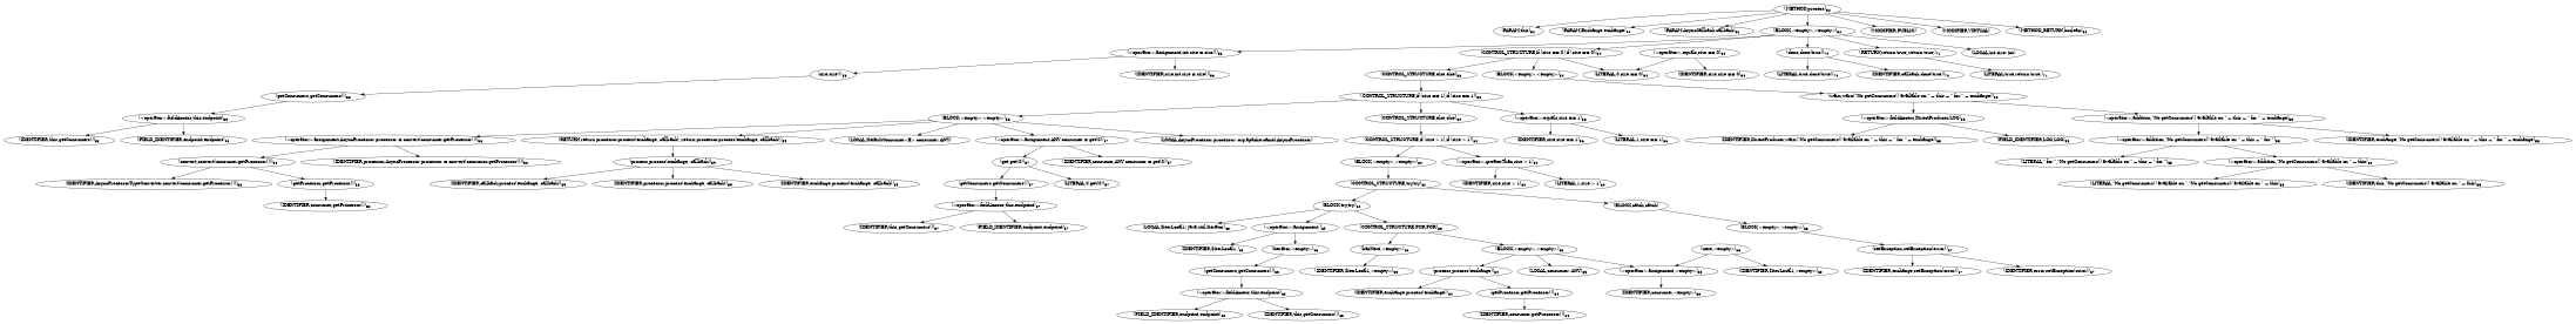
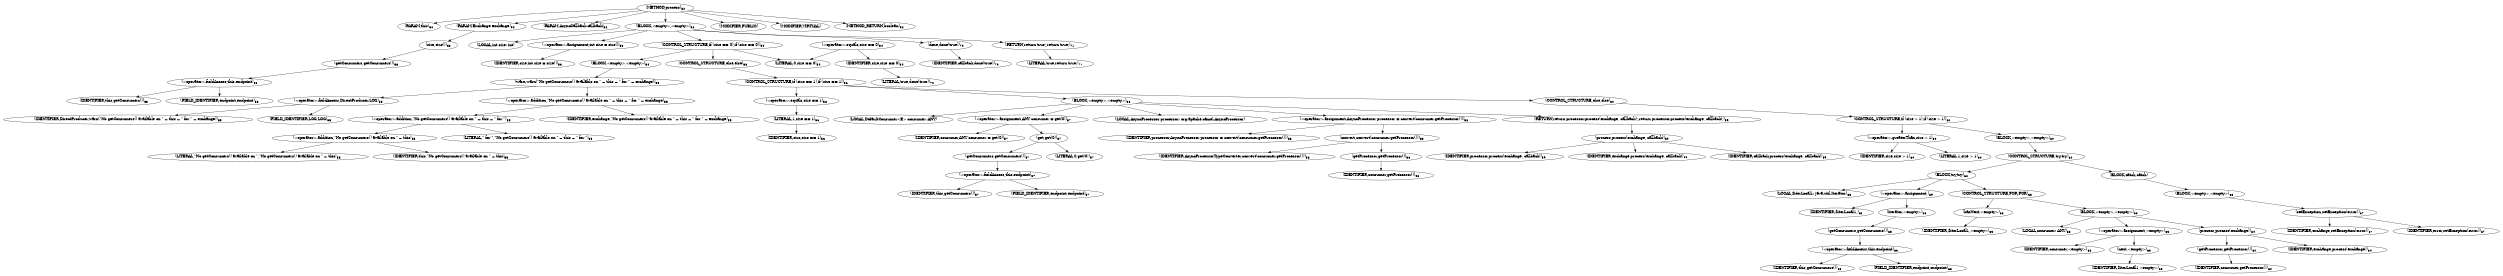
  digraph {
    n1 [label=<(METHOD,process)<SUB>52</SUB>>]
    n2 [label=<(PARAM,this)<SUB>52</SUB>>]
    n3 [label=<(PARAM,Exchange exchange)<SUB>52</SUB>>]
    n4 [label=<(PARAM,AsyncCallback callback)<SUB>52</SUB>>]
    n5 [label=<(BLOCK,&lt;empty&gt;,&lt;empty&gt;)<SUB>52</SUB>>]
    n6 [label=<(MODIFIER,PUBLIC)>]
    n7 [label=<(MODIFIER,VIRTUAL)>]
    n8 [label=<(METHOD_RETURN,boolean)<SUB>52</SUB>>]
    n9 [label=<(LOCAL,int size: int)>]
    n10 [label=<(&lt;operator&gt;.assignment,int size = size())<SUB>53</SUB>>]
    n11 [label=<(CONTROL_STRUCTURE,if (size == 0),if (size == 0))<SUB>54</SUB>>]
    n12 [label=<(done,done(true))<SUB>70</SUB>>]
    n13 [label=<(RETURN,return true;,return true;)<SUB>71</SUB>>]
    n14 [label=<(IDENTIFIER,size,int size = size())<SUB>53</SUB>>]
    n15 [label=<(size,size())<SUB>53</SUB>>]
    n16 [label=<(BLOCK,&lt;empty&gt;,&lt;empty&gt;)<SUB>54</SUB>>]
    n17 [label=<(CONTROL_STRUCTURE,else,else)<SUB>56</SUB>>]
    n18 [label=<(LITERAL,0,size == 0)<SUB>54</SUB>>]
    n19 [label=<(IDENTIFIER,callback,done(true))<SUB>70</SUB>>]
    n20 [label=<(LITERAL,true,done(true))<SUB>70</SUB>>]
    n21 [label=<(LITERAL,true,return true;)<SUB>71</SUB>>]
    n22 [label=<(getConsumers,getConsumers())<SUB>53</SUB>>]
    n23 [label=<(&lt;operator&gt;.fieldAccess,this.endpoint)<SUB>53</SUB>>]
    n24 [label=<(IDENTIFIER,this,getConsumers())<SUB>53</SUB>>]
    n25 [label=<(FIELD_IDENTIFIER,endpoint,endpoint)<SUB>53</SUB>>]
    n26 [label=<(&lt;operator&gt;.equals,size == 0)<SUB>54</SUB>>]
    n27 [label=<(IDENTIFIER,size,size == 0)<SUB>54</SUB>>]
    n28 [label=<(warn,warn(&quot;No getConsumers() available on &quot; + this + &quot; for &quot; + exchange))<SUB>55</SUB>>]
    n29 [label=<(CONTROL_STRUCTURE,if (size == 1),if (size == 1))<SUB>56</SUB>>]
    n30 [label=<(&lt;operator&gt;.fieldAccess,DirectProducer.LOG)<SUB>55</SUB>>]
    n31 [label=<(&lt;operator&gt;.addition,&quot;No getConsumers() available on &quot; + this + &quot; for &quot; + exchange)<SUB>55</SUB>>]
    n32 [label=<(IDENTIFIER,DirectProducer,warn(&quot;No getConsumers() available on &quot; + this + &quot; for &quot; + exchange))<SUB>55</SUB>>]
    n33 [label=<(FIELD_IDENTIFIER,LOG,LOG)<SUB>55</SUB>>]
    n34 [label=<(&lt;operator&gt;.addition,&quot;No getConsumers() available on &quot; + this + &quot; for &quot;)<SUB>55</SUB>>]
    n35 [label=<(IDENTIFIER,exchange,&quot;No getConsumers() available on &quot; + this + &quot; for &quot; + exchange)<SUB>55</SUB>>]
    n36 [label=<(&lt;operator&gt;.addition,&quot;No getConsumers() available on &quot; + this)<SUB>55</SUB>>]
    n37 [label=<(LITERAL,&quot; for &quot;,&quot;No getConsumers() available on &quot; + this + &quot; for &quot;)<SUB>55</SUB>>]
    n38 [label=<(LITERAL,&quot;No getConsumers() available on &quot;,&quot;No getConsumers() available on &quot; + this)<SUB>55</SUB>>]
    n39 [label=<(IDENTIFIER,this,&quot;No getConsumers() available on &quot; + this)<SUB>55</SUB>>]
    n40 [label=<(&lt;operator&gt;.equals,size == 1)<SUB>56</SUB>>]
    n41 [label=<(BLOCK,&lt;empty&gt;,&lt;empty&gt;)<SUB>56</SUB>>]
    n42 [label=<(CONTROL_STRUCTURE,else,else)<SUB>60</SUB>>]
    n43 [label=<(IDENTIFIER,size,size == 1)<SUB>56</SUB>>]
    n44 [label=<(LITERAL,1,size == 1)<SUB>56</SUB>>]
    n45 [label=<(LOCAL,DefaultConsumer&lt;E&gt; consumer: ANY)>]
    n46 [label=<(&lt;operator&gt;.assignment,ANY consumer = get(0))<SUB>57</SUB>>]
    n47 [label=<(LOCAL,AsyncProcessor processor: org.apache.camel.AsyncProcessor)>]
    n48 [label=<(&lt;operator&gt;.assignment,AsyncProcessor processor = convert(consumer.getProcessor()))<SUB>58</SUB>>]
    n49 [label=<(RETURN,return processor.process(exchange, callback);,return processor.process(exchange, callback);)<SUB>59</SUB>>]
    n50 [label=<(CONTROL_STRUCTURE,if (size &gt; 1),if (size &gt; 1))<SUB>60</SUB>>]
    n51 [label=<(IDENTIFIER,consumer,ANY consumer = get(0))<SUB>57</SUB>>]
    n52 [label=<(get,get(0))<SUB>57</SUB>>]
    n53 [label=<(IDENTIFIER,processor,AsyncProcessor processor = convert(consumer.getProcessor()))<SUB>58</SUB>>]
    n54 [label=<(convert,convert(consumer.getProcessor()))<SUB>58</SUB>>]
    n55 [label=<(process,process(exchange, callback))<SUB>59</SUB>>]
    n56 [label=<(getConsumers,getConsumers())<SUB>57</SUB>>]
    n57 [label=<(LITERAL,0,get(0))<SUB>57</SUB>>]
    n58 [label=<(&lt;operator&gt;.fieldAccess,this.endpoint)<SUB>57</SUB>>]
    n59 [label=<(IDENTIFIER,this,getConsumers())<SUB>57</SUB>>]
    n60 [label=<(FIELD_IDENTIFIER,endpoint,endpoint)<SUB>57</SUB>>]
    n61 [label=<(IDENTIFIER,AsyncProcessorTypeConverter,convert(consumer.getProcessor()))<SUB>58</SUB>>]
    n62 [label=<(getProcessor,getProcessor())<SUB>58</SUB>>]
    n63 [label=<(IDENTIFIER,consumer,getProcessor())<SUB>58</SUB>>]
    n64 [label=<(IDENTIFIER,processor,process(exchange, callback))<SUB>59</SUB>>]
    n65 [label=<(IDENTIFIER,exchange,process(exchange, callback))<SUB>59</SUB>>]
    n66 [label=<(IDENTIFIER,callback,process(exchange, callback))<SUB>59</SUB>>]
    n67 [label=<(&lt;operator&gt;.greaterThan,size &gt; 1)<SUB>60</SUB>>]
    n68 [label=<(BLOCK,&lt;empty&gt;,&lt;empty&gt;)<SUB>60</SUB>>]
    n69 [label=<(IDENTIFIER,size,size &gt; 1)<SUB>60</SUB>>]
    n70 [label=<(LITERAL,1,size &gt; 1)<SUB>60</SUB>>]
    n71 [label=<(CONTROL_STRUCTURE,try,try)<SUB>62</SUB>>]
    n72 [label=<(BLOCK,try,try)<SUB>62</SUB>>]
    n73 [label=<(BLOCK,catch,catch)>]
    n74 [label=<(LOCAL,$iterLocal1: java.util.Iterator)<SUB>63</SUB>>]
    n75 [label=<(&lt;operator&gt;.assignment,)<SUB>69</SUB>>]
    n76 [label=<(CONTROL_STRUCTURE,FOR,FOR)<SUB>63</SUB>>]
    n77 [label=<(BLOCK,&lt;empty&gt;,&lt;empty&gt;)<SUB>66</SUB>>]
    n78 [label=<(IDENTIFIER,$iterLocal1,)<SUB>63</SUB>>]
    n79 [label=<(iterator,&lt;empty&gt;)<SUB>63</SUB>>]
    n80 [label=<(hasNext,&lt;empty&gt;)<SUB>63</SUB>>]
    n81 [label=<(BLOCK,&lt;empty&gt;,&lt;empty&gt;)<SUB>63</SUB>>]
    n82 [label=<(getConsumers,getConsumers())<SUB>63</SUB>>]
    n83 [label=<(&lt;operator&gt;.fieldAccess,this.endpoint)<SUB>63</SUB>>]
    n84 [label=<(IDENTIFIER,this,getConsumers())<SUB>63</SUB>>]
    n85 [label=<(FIELD_IDENTIFIER,endpoint,endpoint)<SUB>63</SUB>>]
    n86 [label=<(IDENTIFIER,$iterLocal1,&lt;empty&gt;)<SUB>63</SUB>>]
    n87 [label=<(LOCAL,consumer: ANY)<SUB>63</SUB>>]
    n88 [label=<(&lt;operator&gt;.assignment,&lt;empty&gt;)<SUB>63</SUB>>]
    n89 [label=<(process,process(exchange))<SUB>64</SUB>>]
    n90 [label=<(IDENTIFIER,consumer,&lt;empty&gt;)<SUB>63</SUB>>]
    n91 [label=<(next,&lt;empty&gt;)<SUB>63</SUB>>]
    n92 [label=<(getProcessor,getProcessor())<SUB>64</SUB>>]
    n93 [label=<(IDENTIFIER,exchange,process(exchange))<SUB>64</SUB>>]
    n94 [label=<(IDENTIFIER,$iterLocal1,&lt;empty&gt;)<SUB>63</SUB>>]
    n95 [label=<(IDENTIFIER,consumer,getProcessor())<SUB>64</SUB>>]
    n96 [label=<(setException,setException(error))<SUB>67</SUB>>]
    n97 [label=<(IDENTIFIER,exchange,setException(error))<SUB>67</SUB>>]
    n98 [label=<(IDENTIFIER,error,setException(error))<SUB>67</SUB>>]
    n1 -> n2
    n1 -> n3
    n1 -> n4
    n1 -> n5
    n1 -> n6
    n1 -> n7
    n1 -> n8
    n5 -> n9
    n5 -> n10
    n5 -> n11
    n5 -> n12
    n5 -> n13
    n10 -> n14
-   n10 -> n15
+   n3 -> n15
    n11 -> n16
    n11 -> n17
    n11 -> n18
    n12 -> n19
-   n12 -> n20
+   n27 -> n20
    n13 -> n21
    n15 -> n22
    n16 -> n28
    n17 -> n29
    n22 -> n23
    n23 -> n24
    n23 -> n25
    n26 -> n18
    n26 -> n27
    n28 -> n30
    n28 -> n31
    n29 -> n40
    n29 -> n41
    n29 -> n42
    n30 -> n32
    n30 -> n33
    n31 -> n34
    n31 -> n35
    n34 -> n36
    n34 -> n37
    n36 -> n38
    n36 -> n39
-   n40 -> n43
+   n44 -> n43
    n40 -> n44
    n41 -> n45
    n41 -> n46
    n41 -> n47
    n41 -> n48
    n41 -> n49
    n42 -> n50
    n46 -> n51
    n46 -> n52
    n48 -> n53
    n48 -> n54
    n49 -> n55
    n50 -> n67
    n50 -> n68
    n52 -> n56
    n52 -> n57
    n54 -> n61
    n54 -> n62
    n55 -> n64
    n55 -> n65
    n55 -> n66
    n56 -> n58
    n58 -> n59
    n58 -> n60
    n62 -> n63
    n67 -> n69
    n67 -> n70
    n68 -> n71
    n71 -> n72
    n71 -> n73
    n72 -> n74
    n72 -> n75
    n72 -> n76
    n73 -> n77
    n75 -> n78
    n75 -> n79
    n76 -> n80
    n76 -> n81
    n77 -> n96
    n79 -> n82
    n80 -> n86
    n81 -> n87
    n81 -> n88
    n81 -> n89
    n82 -> n83
    n83 -> n84
    n83 -> n85
    n88 -> n90
-   n91 -> n88
+   n88 -> n91
    n89 -> n92
    n89 -> n93
    n91 -> n94
    n92 -> n95
    n96 -> n97
    n96 -> n98
  }
